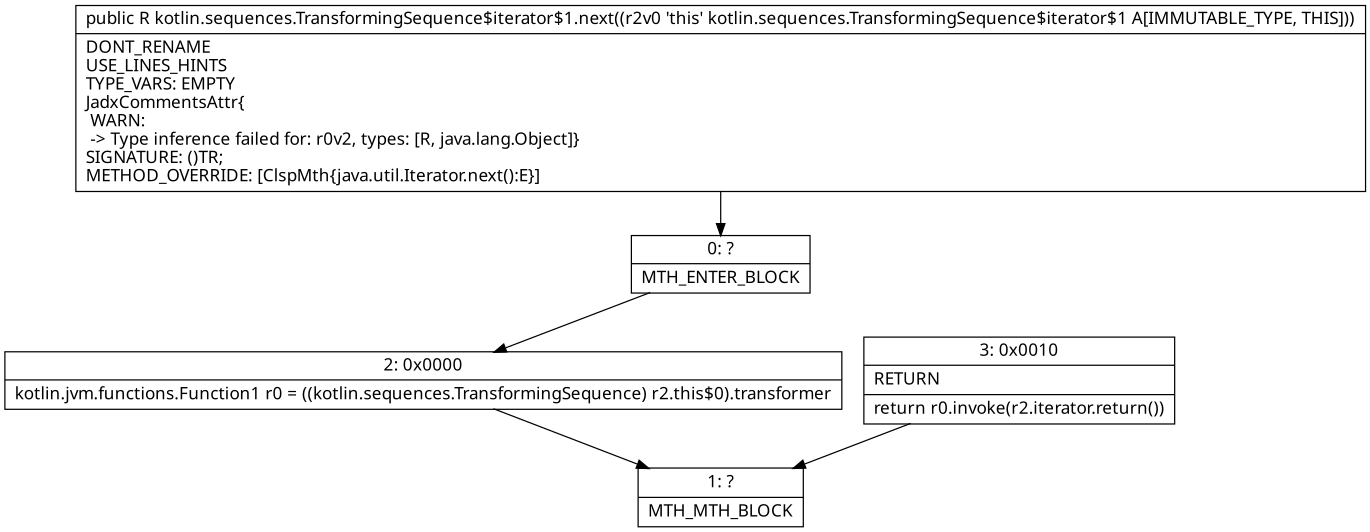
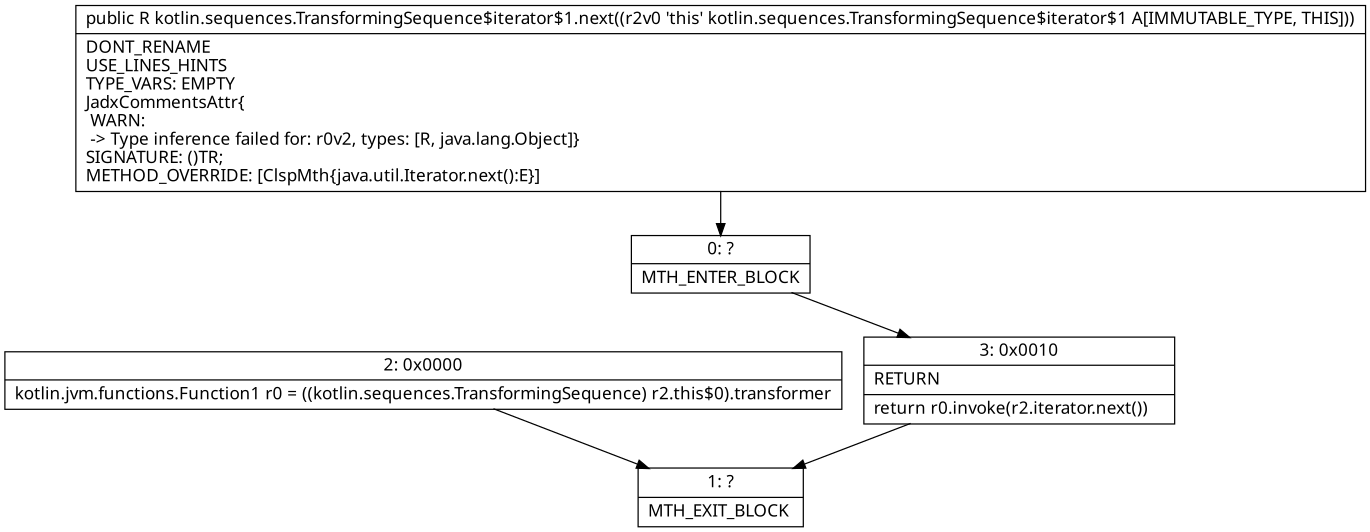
  digraph {
    fontname="Noto Sans"
    node [fontname="Noto Sans" shape=record]
    edge [fontname="Noto Sans"]
    n1 [label="{0\:\ ?|MTH_ENTER_BLOCK\l}"]
    n2 [label="{2\:\ 0x0000|kotlin.jvm.functions.Function1 r0 = ((kotlin.sequences.TransformingSequence) r2.this$0).transformer\l}"]
-   n3 [label="{1\:\ ?|MTH_MTH_BLOCK\l}"]
-   n4 [label="{3\:\ 0x0010|RETURN\l|return r0.invoke(r2.iterator.return())\l}"]
+   n3 [label="{1\:\ ?|MTH_EXIT_BLOCK\l}"]
+   n4 [label="{3\:\ 0x0010|RETURN\l|return r0.invoke(r2.iterator.next())\l}"]
    n5 [label="{public R kotlin.sequences.TransformingSequence$iterator$1.next((r2v0 'this' kotlin.sequences.TransformingSequence$iterator$1 A[IMMUTABLE_TYPE, THIS]))  | DONT_RENAME\lUSE_LINES_HINTS\lTYPE_VARS: EMPTY\lJadxCommentsAttr\{\l WARN: \l \-\> Type inference failed for: r0v2, types: [R, java.lang.Object]\}\lSIGNATURE: ()TR;\lMETHOD_OVERRIDE: [ClspMth\{java.util.Iterator.next():E\}]\l}"]
-   n1 -> n2
+   n1 -> n4
    n2 -> n3
    n4 -> n3
    n5 -> n1
  }
